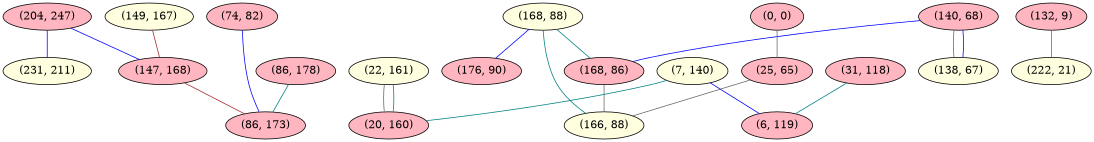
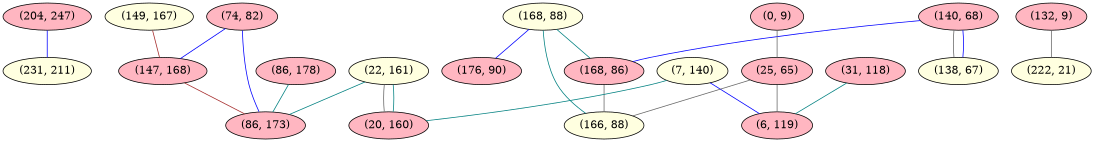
  graph {
    node [fillcolor=lightpink style=filled]
    edge [color=blue weight=1]
    "(168, 88)" [fillcolor=lightyellow]
    "(176, 90)"
    "(168, 86)"
    "(166, 88)" [fillcolor=lightyellow]
    "(7, 140)" [fillcolor=lightyellow]
    "(20, 160)"
    "(6, 119)"
    "(204, 247)"
    "(147, 168)"
    "(231, 211)" [fillcolor=lightyellow]
    "(86, 173)"
    "(149, 167)" [fillcolor=lightyellow]
    "(22, 161)" [fillcolor=lightyellow]
    "(222, 21)" [fillcolor=lightyellow]
    "(132, 9)"
    "(138, 67)" [fillcolor=lightyellow]
    "(74, 82)"
    "(140, 68)"
-   "(0, 0)"
+   "(0, 0)" [label="(0, 9)"]
    "(25, 65)"
    "(31, 118)"
    "(86, 178)"
    "(168, 88)" -- "(176, 90)"
    "(168, 88)" -- "(168, 86)" [color=teal]
    "(168, 88)" -- "(166, 88)" [color=teal]
    "(168, 86)" -- "(166, 88)" [color=gray40]
    "(7, 140)" -- "(20, 160)" [color=teal]
    "(7, 140)" -- "(6, 119)"
-   "(204, 247)" -- "(147, 168)" [weight=2]
+   "(74, 82)" -- "(147, 168)" [weight=2]
    "(204, 247)" -- "(231, 211)"
    "(147, 168)" -- "(86, 173)" [color=brown]
    "(149, 167)" -- "(147, 168)" [color=brown]
    "(22, 161)" -- "(20, 160)" [color=gray40]
    "(22, 161)" -- "(20, 160)" [color=teal]
+   "(22, 161)" -- "(86, 173)" [color=teal]
    "(132, 9)" -- "(222, 21)" [color=gray40]
    "(74, 82)" -- "(86, 173)"
    "(140, 68)" -- "(168, 86)"
    "(140, 68)" -- "(138, 67)" [color=gray40]
    "(140, 68)" -- "(138, 67)"
    "(0, 0)" -- "(25, 65)" [color=gray40 weight=4]
    "(25, 65)" -- "(166, 88)" [color=gray40]
+   "(25, 65)" -- "(6, 119)" [color=gray40]
    "(31, 118)" -- "(6, 119)" [color=teal]
    "(86, 178)" -- "(86, 173)" [color=teal]
  }
